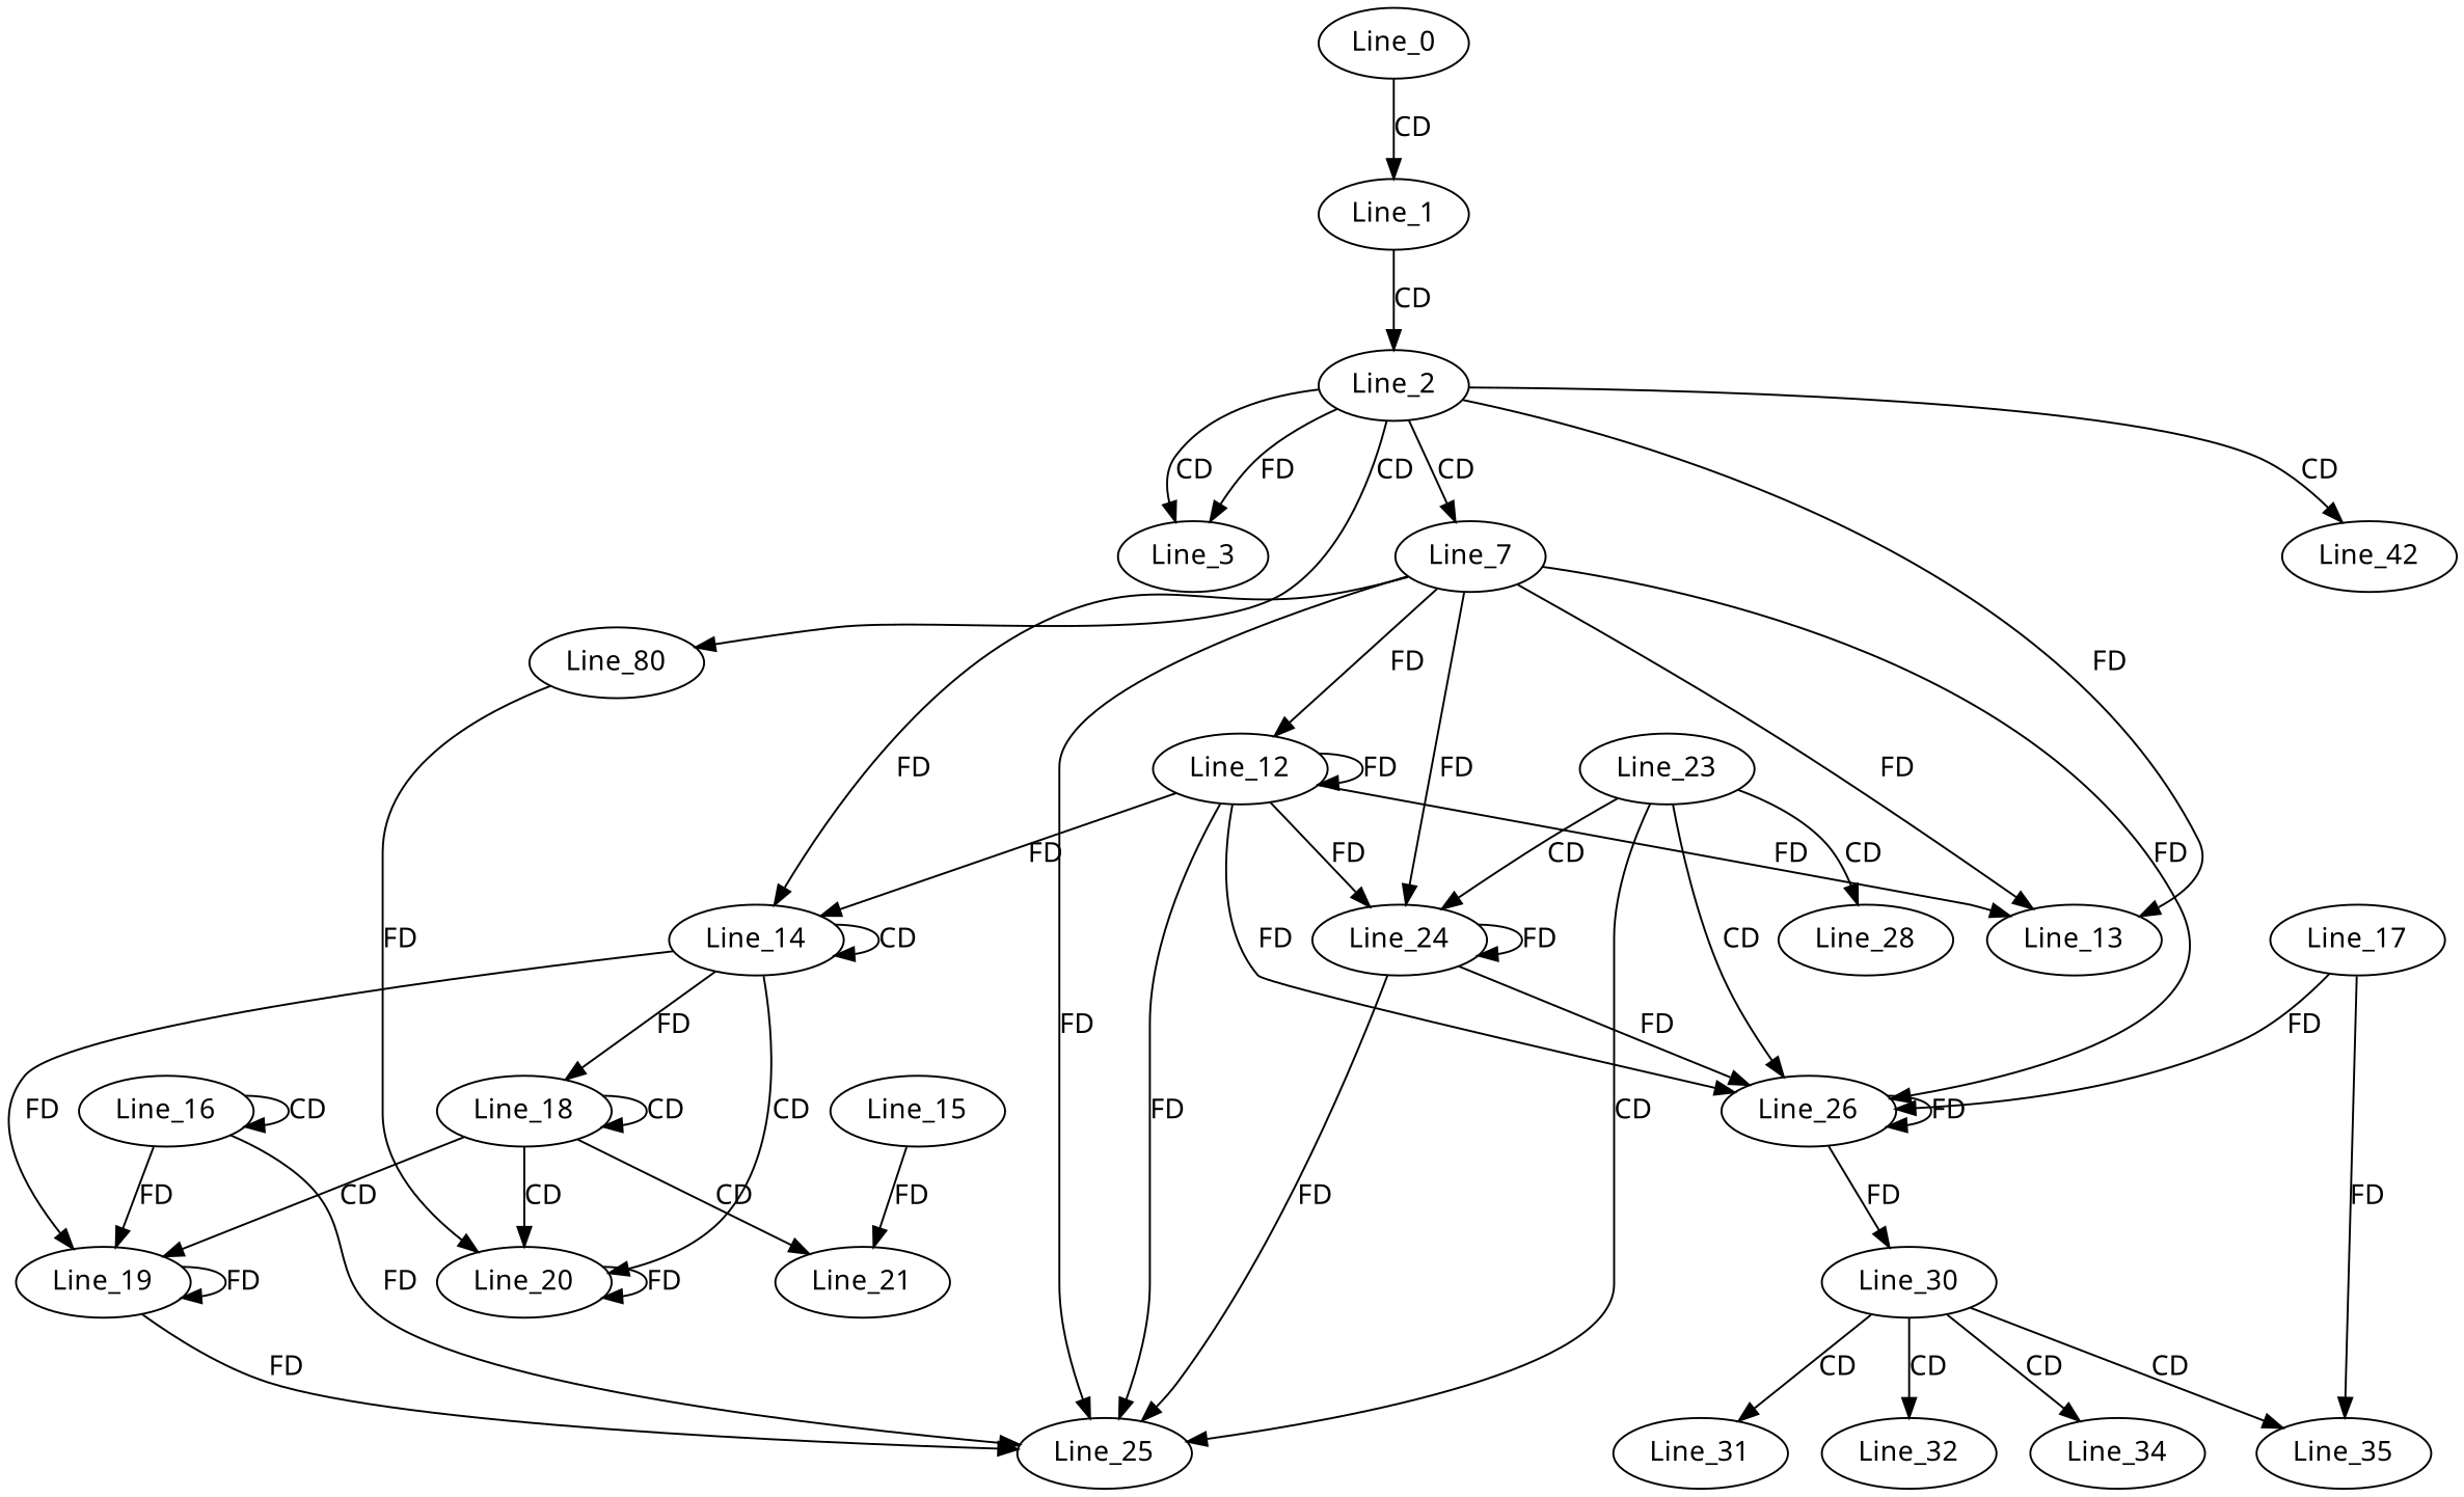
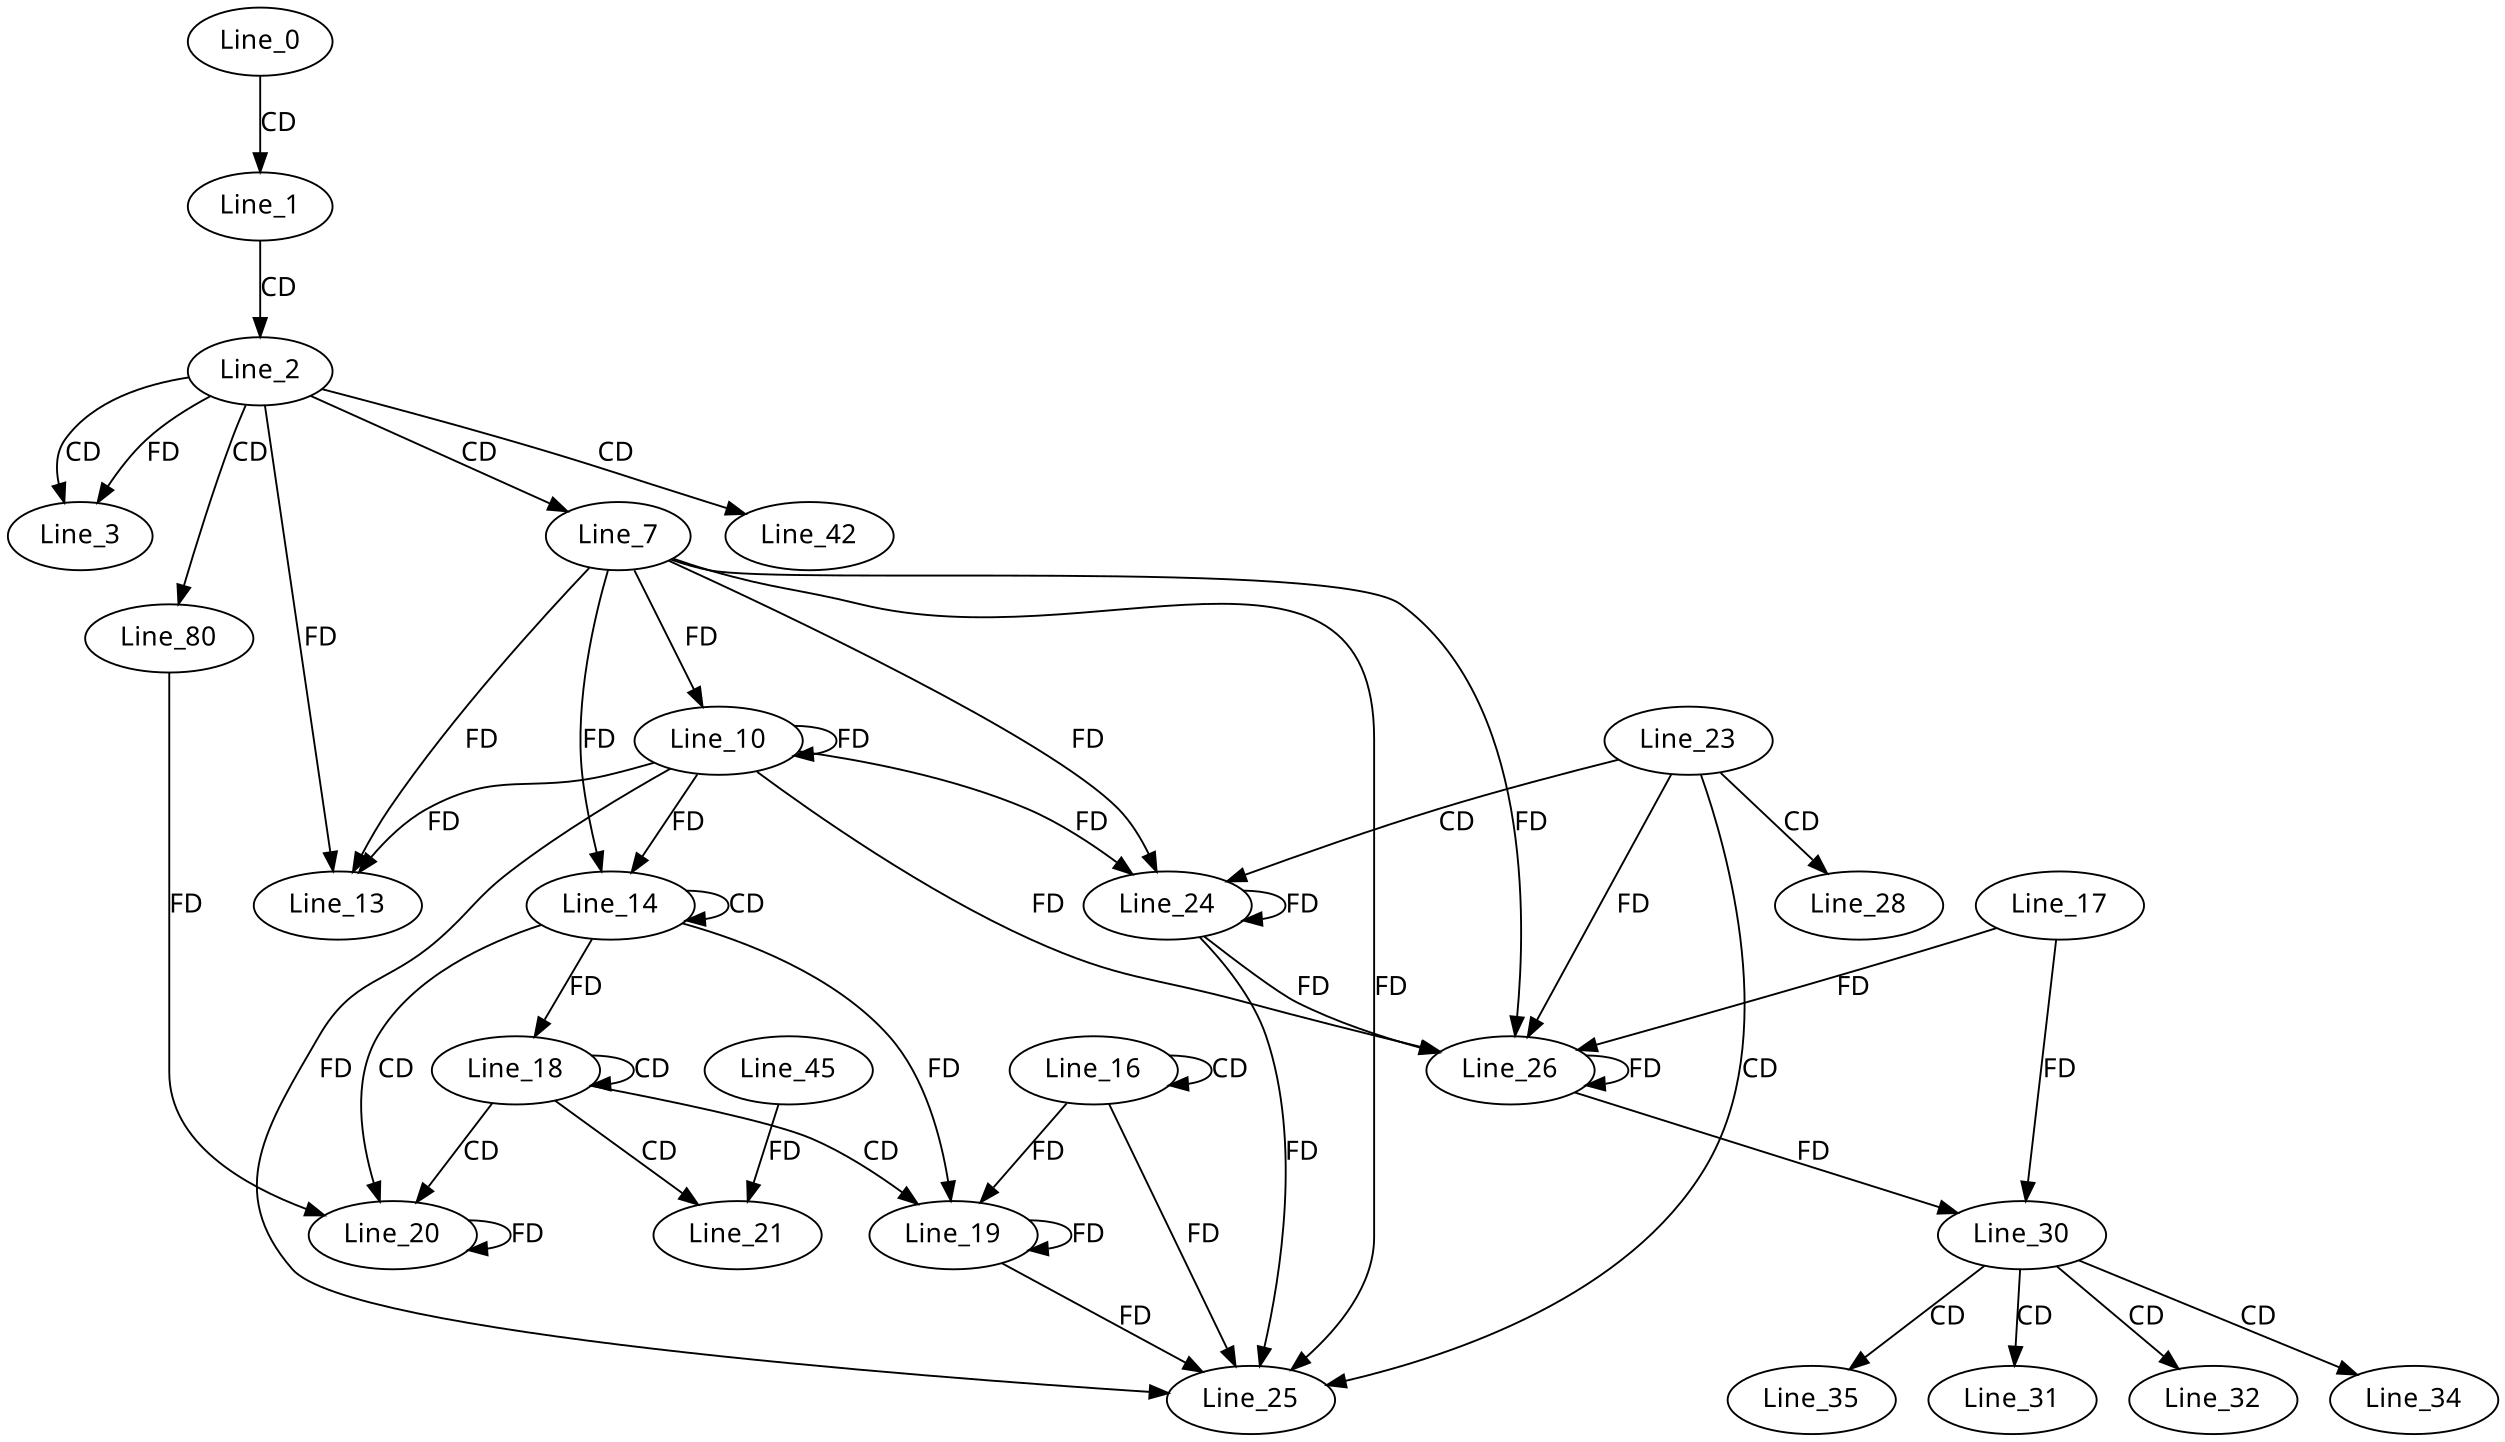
  digraph {
    fontname="Noto Sans"
    node [fontname="Noto Sans"]
    edge [fontname="Noto Sans"]
    Line_0
    Line_1
    Line_2
    Line_3
    n5 [label=Line_7]
    n6 [label=Line_80]
    Line_13
    Line_42
-   Line_12
+   Line_12 [label=Line_10]
    Line_14
    Line_24
    Line_25
    Line_26
    Line_20
    Line_18
    Line_19
    Line_30
    Line_21
    Line_16
-   Line_15
+   Line_15 [label=Line_45]
    Line_23
    Line_28
    Line_31
    Line_32
    Line_34
    Line_35
    Line_17
    Line_0 -> Line_1 [label=CD]
    Line_1 -> Line_2 [label=CD]
    Line_2 -> Line_3 [label=CD]
    Line_2 -> Line_3 [label=FD]
    Line_2 -> n5 [label=CD]
    Line_2 -> n6 [label=CD]
    Line_2 -> Line_13 [label=FD]
    Line_2 -> Line_42 [label=CD]
    n5 -> Line_13 [label=FD]
    n5 -> Line_12 [label=FD]
    n5 -> Line_14 [label=FD]
    n5 -> Line_24 [label=FD]
    n5 -> Line_25 [label=FD]
    n5 -> Line_26 [label=FD]
    n6 -> Line_20 [label=FD]
    Line_12 -> Line_13 [label=FD]
    Line_12 -> Line_12 [label=FD]
    Line_12 -> Line_14 [label=FD]
    Line_12 -> Line_24 [label=FD]
    Line_12 -> Line_25 [label=FD]
    Line_12 -> Line_26 [label=FD]
    Line_14 -> Line_14 [label=CD]
    Line_14 -> Line_20 [label=CD]
    Line_14 -> Line_18 [label=FD]
    Line_14 -> Line_19 [label=FD]
    Line_24 -> Line_24 [label=FD]
    Line_24 -> Line_25 [label=FD]
    Line_24 -> Line_26 [label=FD]
    Line_26 -> Line_26 [label=FD]
    Line_26 -> Line_30 [label=FD]
    Line_20 -> Line_20 [label=FD]
    Line_18 -> Line_20 [label=CD]
    Line_18 -> Line_18 [label=CD]
    Line_18 -> Line_19 [label=CD]
    Line_18 -> Line_21 [label=CD]
    Line_19 -> Line_25 [label=FD]
    Line_19 -> Line_19 [label=FD]
    Line_30 -> Line_31 [label=CD]
    Line_30 -> Line_32 [label=CD]
    Line_30 -> Line_34 [label=CD]
    Line_30 -> Line_35 [label=CD]
    Line_16 -> Line_25 [label=FD]
    Line_16 -> Line_19 [label=FD]
    Line_16 -> Line_16 [label=CD]
    Line_15 -> Line_21 [label=FD]
    Line_23 -> Line_24 [label=CD]
    Line_23 -> Line_25 [label=CD]
-   Line_23 -> Line_26 [label=CD]
+   Line_23 -> Line_26 [label=FD]
    Line_23 -> Line_28 [label=CD]
    Line_17 -> Line_26 [label=FD]
-   Line_17 -> Line_35 [label=FD]
+   Line_17 -> Line_30 [label=FD]
  }
